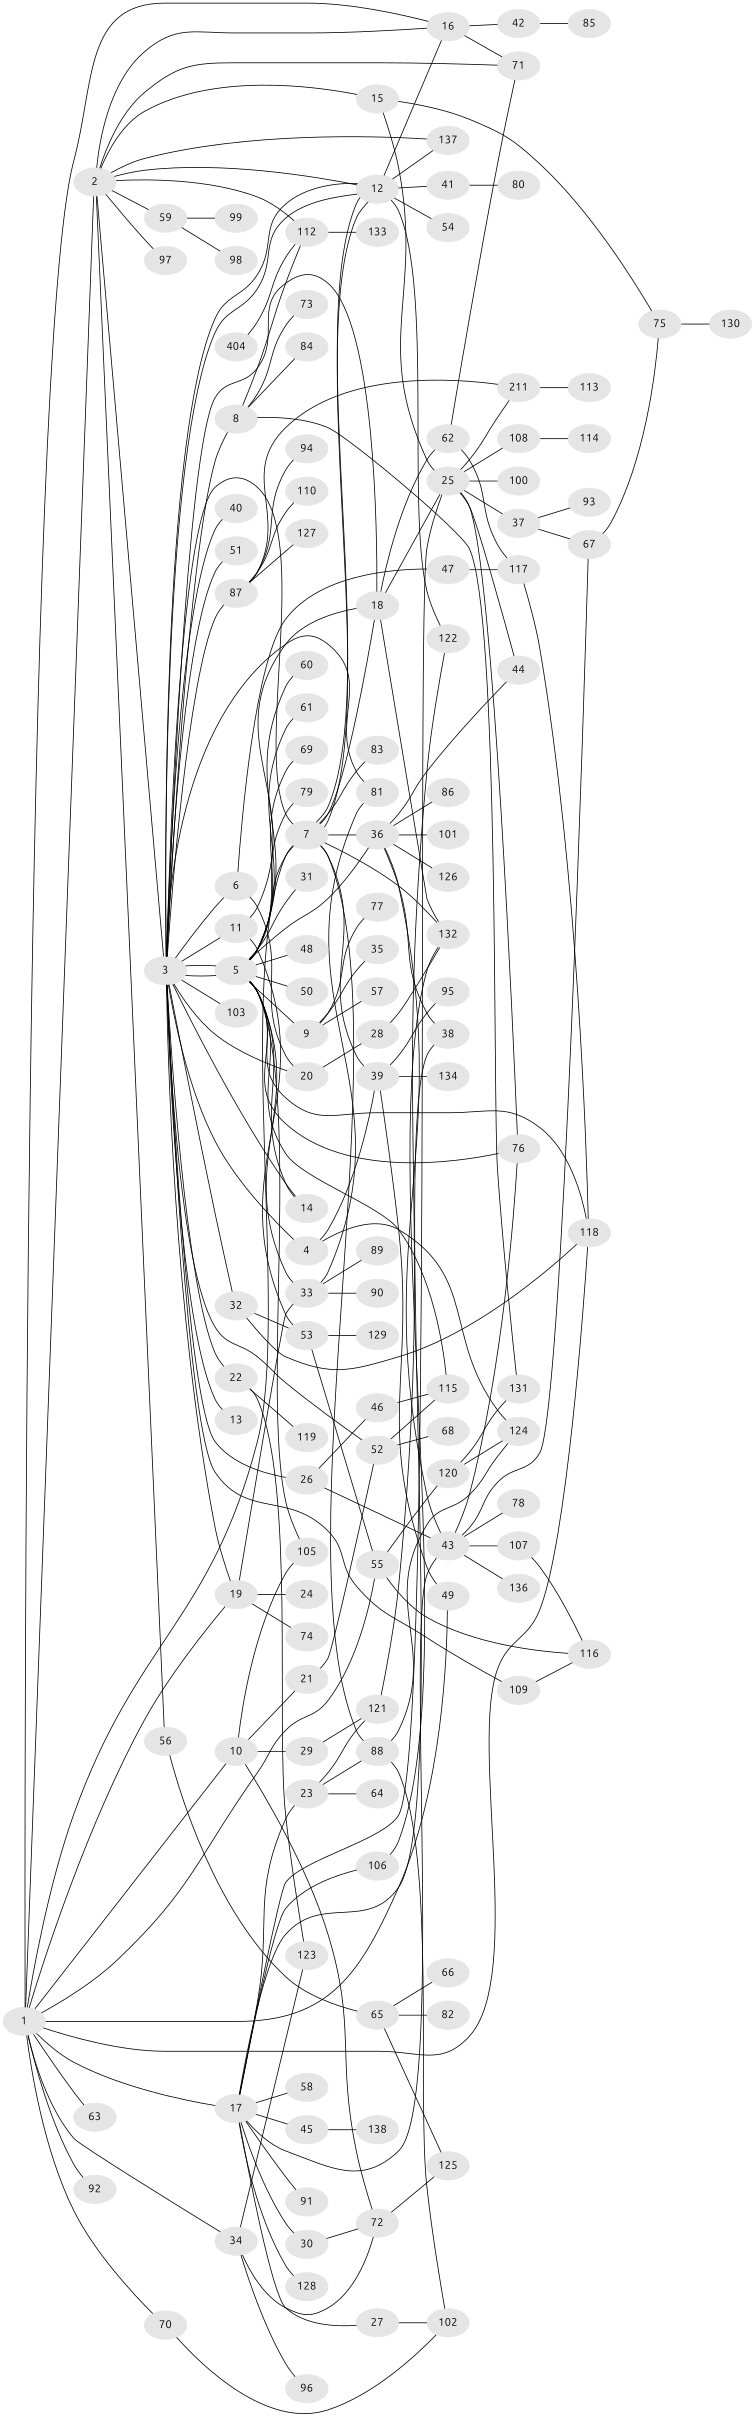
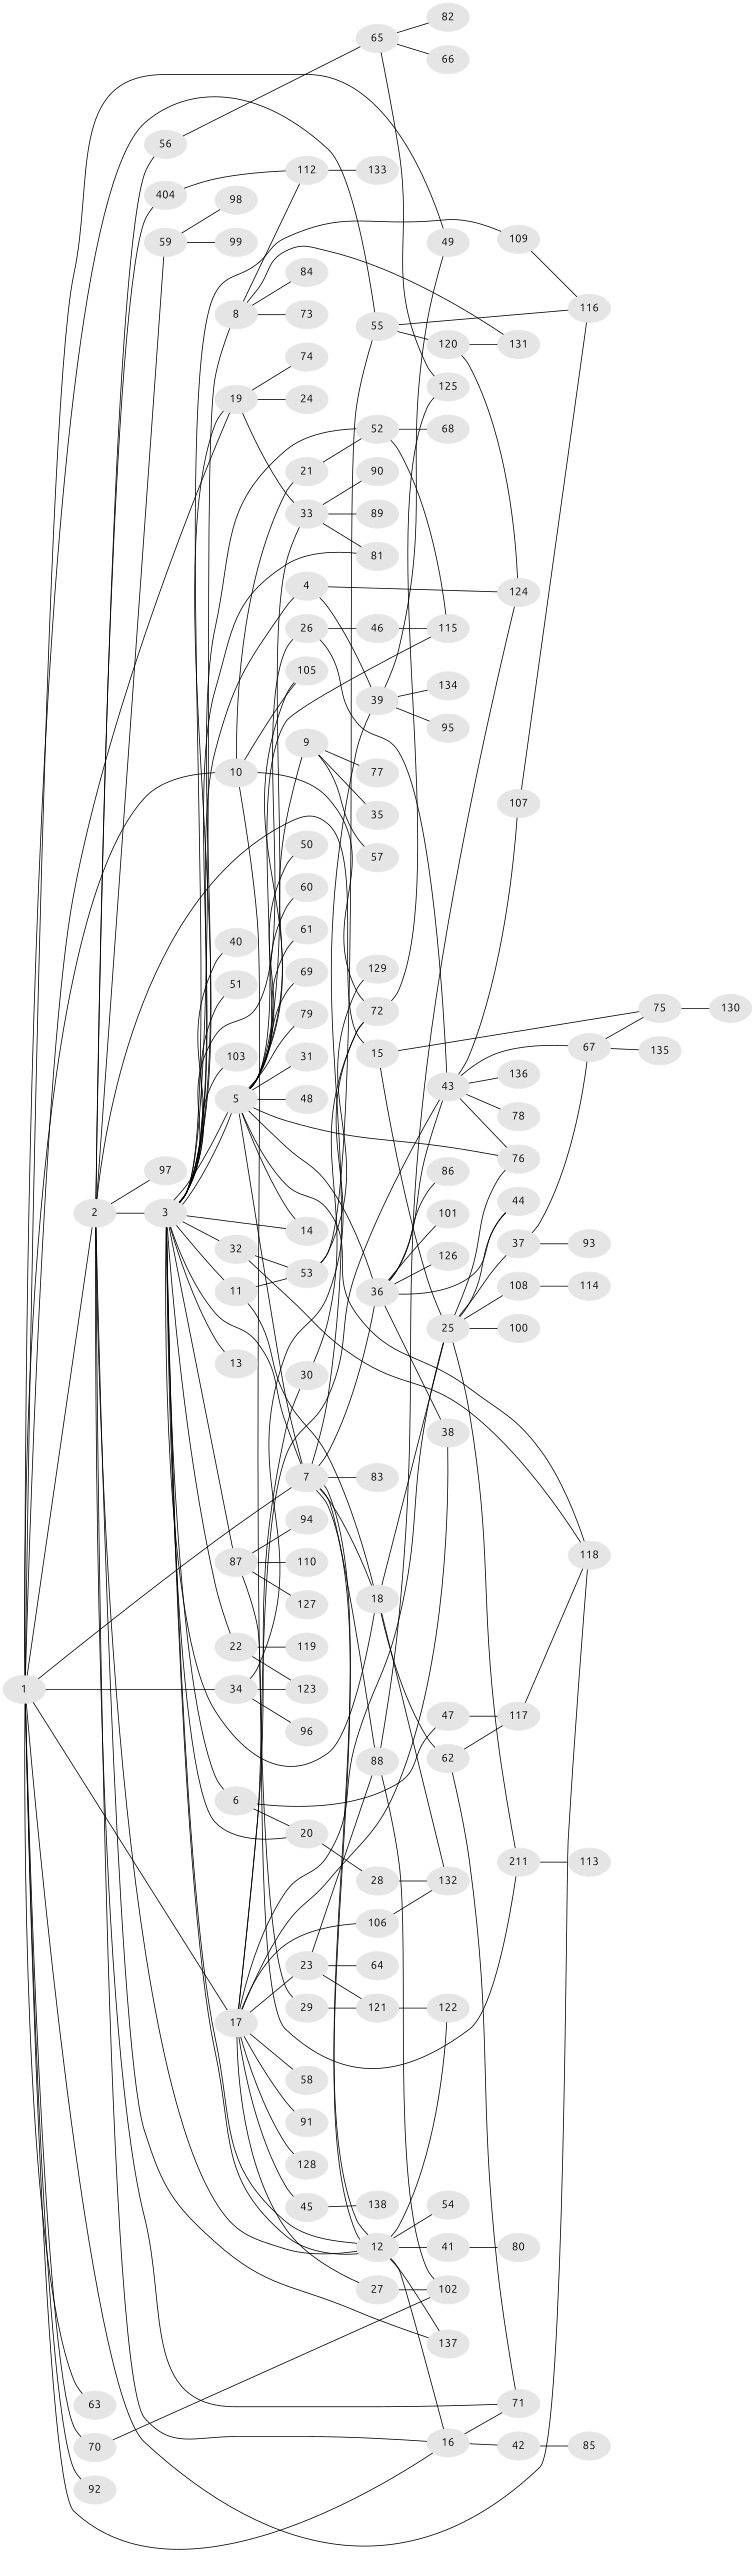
  graph {
    fontname=Ubuntu
    rankdir=LR
    node [color=gray90 fontname=Ubuntu style=filled]
    edge [fontname=Ubuntu]
    1
    2
    7
    10
    16
    17
    19
    34
    49
    55
    63
    70
    92
    118
    3
    12
    15
    56
    59
    71
    97
    n22 [label=404]
    137
    18
    39
    36
    83
    88
    132
    105
    21
    29
    72
    42
    25
    23
    27
    30
    38
    43
    45
    58
    91
    106
    128
    33
    24
    74
    123
    96
    116
    120
    102
    4
    5
    6
    8
    11
    13
    14
    20
    22
    26
    32
    40
    51
    52
    81
    87
    103
    109
    41
    54
    122
    75
    65
    98
    99
    112
    124
    9
    31
    48
    50
    60
    61
    69
    76
    79
    115
    47
    73
    84
    131
    53
    62
    28
    119
    46
    68
    n101 [label=211]
    94
    110
    127
    95
    134
    35
    57
    77
    89
    90
    44
    86
    101
    126
    117
    133
    121
    125
    129
    80
    37
    100
    108
    130
    85
    64
    67
    78
    107
    136
    138
    93
    114
    113
+   135
    66
    82
    1 -- 2
    1 -- 7
    1 -- 10
    1 -- 16
    1 -- 17
    1 -- 19
    1 -- 34
    1 -- 49
    1 -- 55
    1 -- 63
    1 -- 70
    1 -- 92
    1 -- 118
    2 -- 16
    2 -- 3
    2 -- 12
    2 -- 15
    2 -- 56
    2 -- 59
    2 -- 71
    2 -- 97
-   2 -- 112
+   2 -- n22
    2 -- 137
    7 -- 12
    7 -- 12
    7 -- 18
    7 -- 39
    7 -- 36
    7 -- 83
    7 -- 88
-   7 -- 132
    10 -- 105
    10 -- 21
    10 -- 29
    10 -- 72
    16 -- 71
    16 -- 42
    17 -- 25
    17 -- 23
    17 -- 27
    17 -- 30
    17 -- 38
    17 -- 43
    17 -- 45
    17 -- 58
    17 -- 91
    17 -- 106
    17 -- 128
    19 -- 33
    19 -- 24
    19 -- 74
    34 -- 72
    34 -- 123
    34 -- 96
    55 -- 116
    55 -- 120
    70 -- 102
    3 -- 7
    3 -- 19
    3 -- 12
    3 -- 12
    3 -- 18
    3 -- 4
    3 -- 5
    3 -- 5
    3 -- 6
    3 -- 8
    3 -- 11
    3 -- 13
    3 -- 14
    3 -- 20
    3 -- 22
    3 -- 26
    3 -- 32
    3 -- 40
    3 -- 51
    3 -- 52
    3 -- 81
    3 -- 87
    3 -- 103
    3 -- 109
    12 -- 16
    12 -- 137
    12 -- 41
    12 -- 54
    12 -- 122
    15 -- 25
    15 -- 75
    56 -- 65
    59 -- 98
    59 -- 99
    n22 -- 112
    18 -- 132
    18 -- 25
    18 -- 62
    39 -- 49
    39 -- 95
    39 -- 134
    36 -- 38
    36 -- 43
    36 -- 44
    36 -- 86
    36 -- 101
    36 -- 126
    88 -- 102
    88 -- 124
    21 -- 52
    29 -- 121
    72 -- 125
    42 -- 85
    25 -- 76
    25 -- n101
    25 -- 44
    25 -- 37
    25 -- 100
    25 -- 108
    23 -- 88
    23 -- 121
    23 -- 64
    27 -- 102
    30 -- 72
    43 -- 76
    43 -- 67
    43 -- 78
    43 -- 107
    43 -- 136
    45 -- 138
    106 -- 132
    33 -- 81
    33 -- 89
    33 -- 90
    120 -- 124
    120 -- 131
    4 -- 39
    4 -- 124
    5 -- 7
    5 -- 118
    5 -- 36
    5 -- 105
    5 -- 33
    5 -- 14
    5 -- 9
    5 -- 31
    5 -- 48
    5 -- 50
    5 -- 60
    5 -- 61
    5 -- 69
    5 -- 76
    5 -- 79
    5 -- 115
    6 -- 20
    6 -- 47
    8 -- 112
    8 -- 73
    8 -- 84
    8 -- 131
    11 -- 18
    11 -- 53
    20 -- 28
    22 -- 123
    22 -- 119
    26 -- 43
    26 -- 46
    32 -- 118
    32 -- 53
    52 -- 115
    52 -- 68
    87 -- n101
    87 -- 94
    87 -- 110
    87 -- 127
    109 -- 116
    41 -- 80
    75 -- 130
    65 -- 125
    65 -- 66
    65 -- 82
    112 -- 133
    9 -- 35
    9 -- 57
    9 -- 77
    47 -- 117
    53 -- 55
    53 -- 129
    62 -- 71
    62 -- 117
    28 -- 132
    46 -- 115
    n101 -- 113
    117 -- 118
    121 -- 122
    37 -- 67
    37 -- 93
    108 -- 114
    67 -- 75
+   67 -- 135
    107 -- 116
  }
